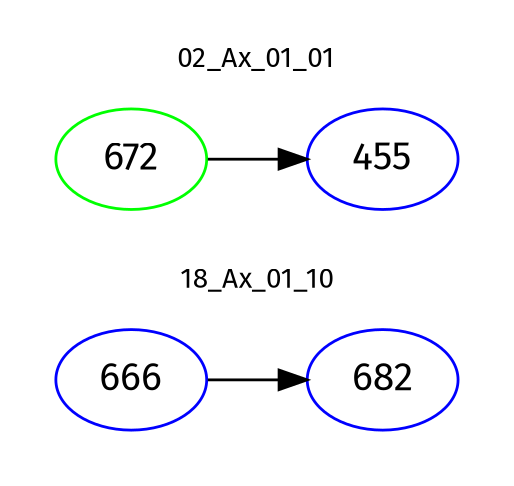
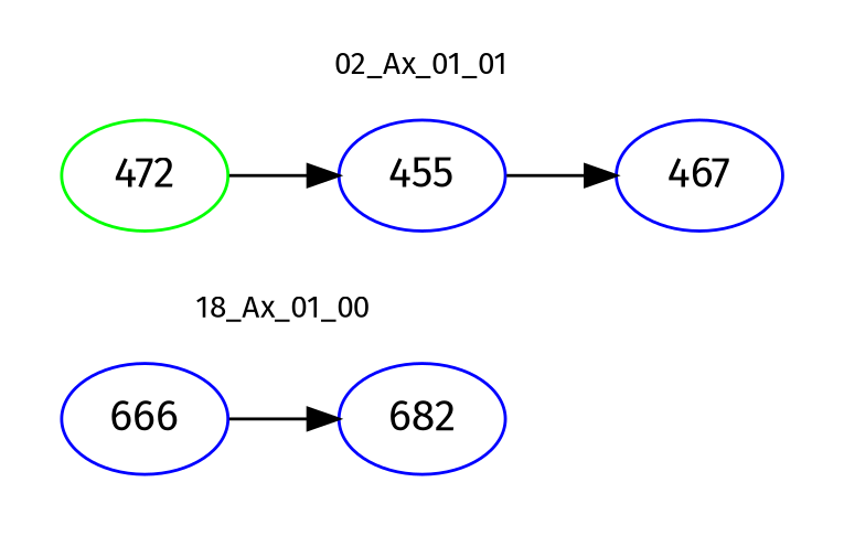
  digraph {
    fontname="Fira Sans"
    rankdir=LR
    node [color=blue fontname="Fira Sans"]
    edge [color=black fontname="Fira Sans"]
    n1 [label=666]
    n2 [label=682]
    n3 [label=455]
-   n4 [color=green label=672]
+   n4 [color=green label=472]
+   n5 [label=467]
    subgraph cluster_1 {
      color=white
      fontsize=10
-     label="18_Ax_01_10"
+     label="18_Ax_01_00"
      n1
      n2
    }
    subgraph cluster_2 {
      color=white
      fontsize=10
      label="02_Ax_01_01"
      n3
      n4
+     n5
    }
    n1 -> n2
+   n3 -> n5
    n4 -> n3
  }
